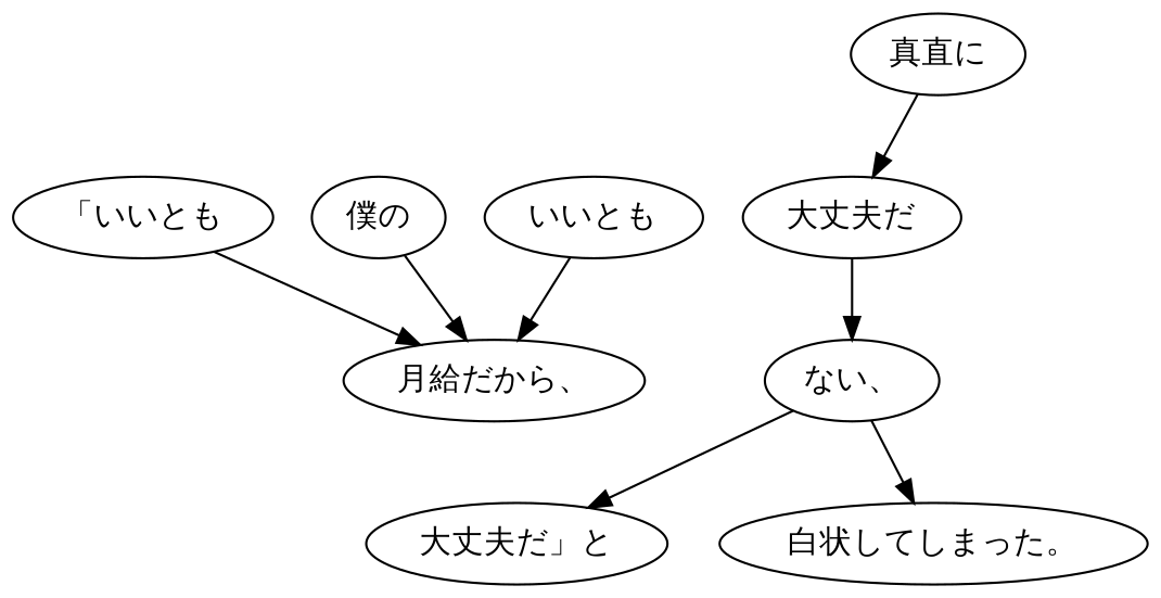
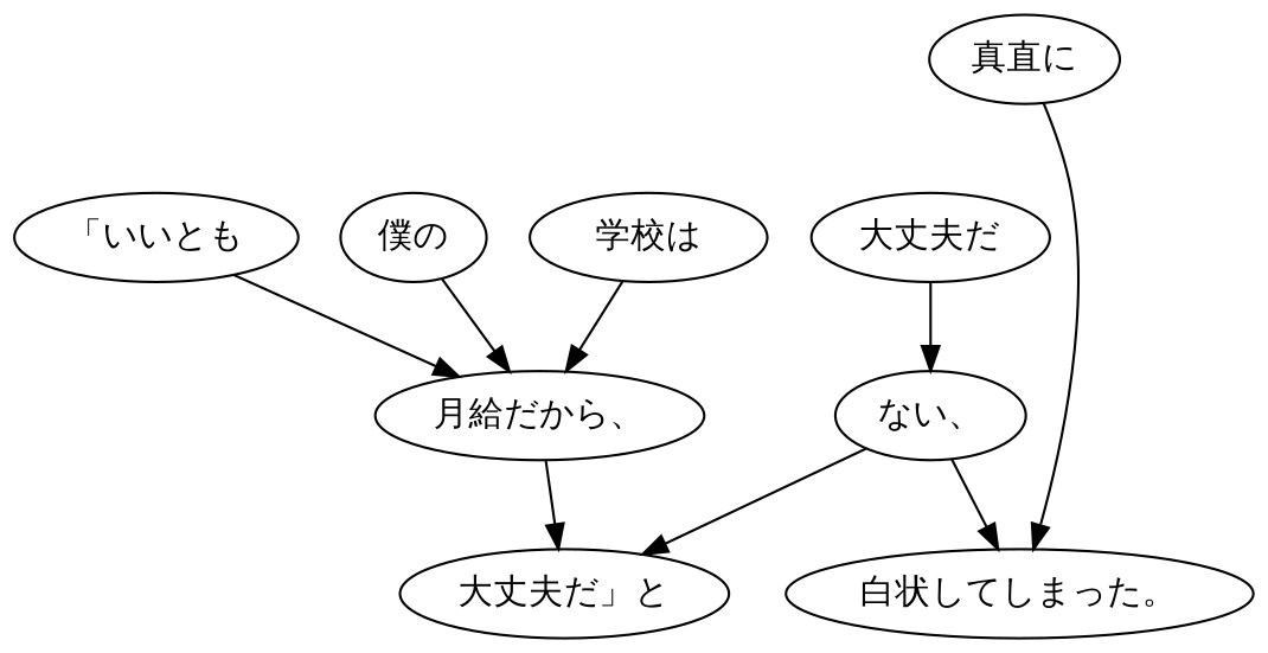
  digraph {
    n1 [label="「いいとも"]
    n2 [label="月給だから、"]
    n3 [label="大丈夫だ」と"]
    n4 [label="僕の"]
-   n5 [label="いいとも"]
+   n5 [label="学校は"]
    n6 [label="大丈夫だ"]
    n7 [label="ない、"]
    n8 [label="白状してしまった。"]
    n9 [label="真直に"]
    n1 -> n2
+   n2 -> n3
    n4 -> n2
    n5 -> n2
    n6 -> n7
    n7 -> n3
    n7 -> n8
-   n9 -> n6
+   n9 -> n8
  }
